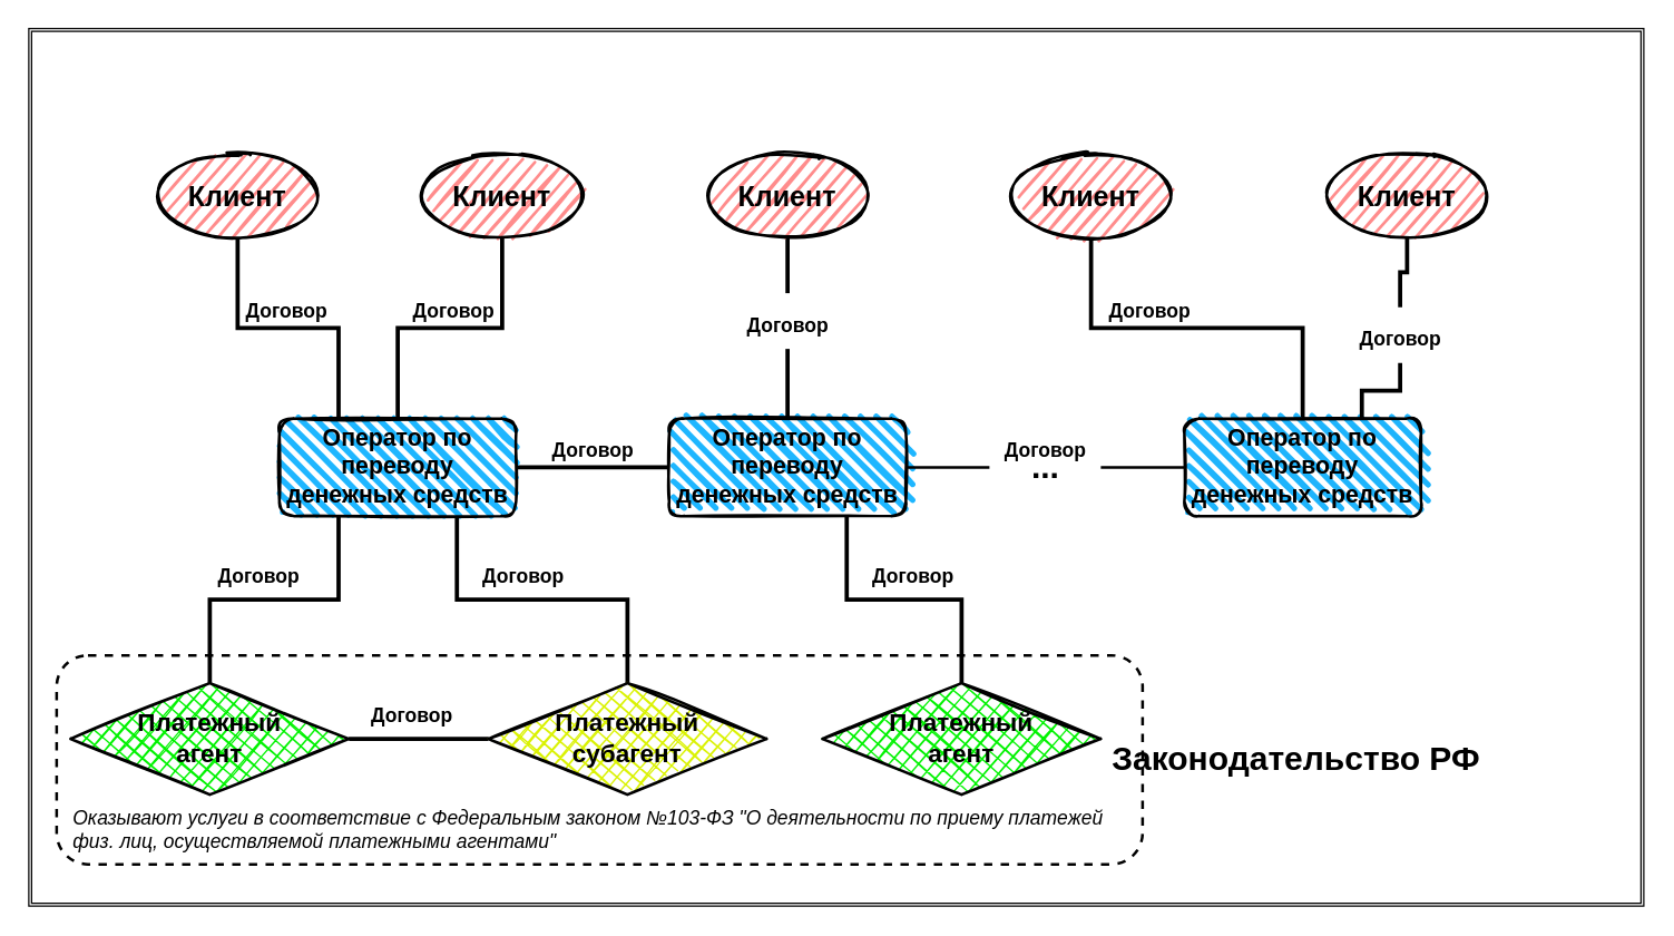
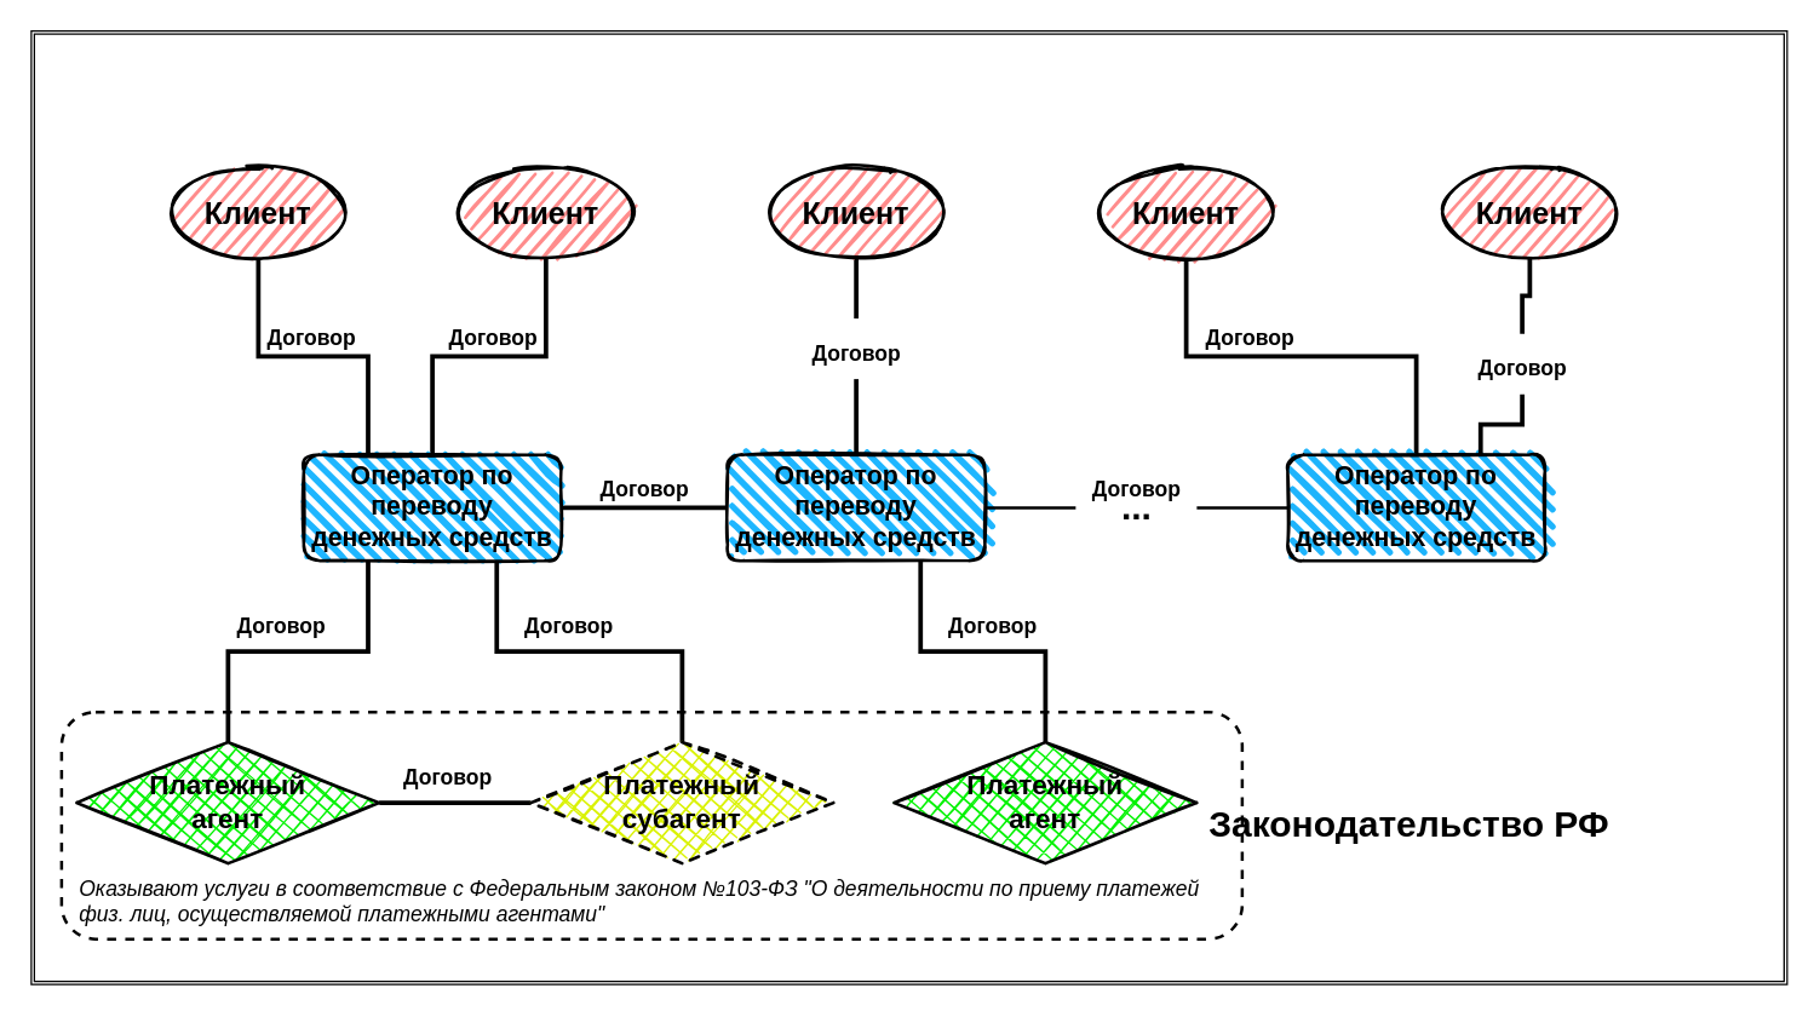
  <mxCell id="0" />
  <mxCell id="1" parent="0" />
  <mxCell id="2" value="" style="shape=ext;double=1;rounded=0;whiteSpace=wrap;html=1;" vertex="1" parent="1"><mxGeometry x="20" y="20" width="1160" height="630" as="geometry" /></mxCell>
  <mxCell id="3" style="edgeStyle=orthogonalEdgeStyle;rounded=0;orthogonalLoop=1;jettySize=auto;html=1;exitX=1;exitY=0.5;exitDx=0;exitDy=0;entryX=0;entryY=0.5;entryDx=0;entryDy=0;endArrow=none;endFill=0;strokeWidth=3;" edge="1" parent="1" source="6" target="9"><mxGeometry relative="1" as="geometry" /></mxCell>
  <mxCell id="4" style="edgeStyle=orthogonalEdgeStyle;rounded=0;orthogonalLoop=1;jettySize=auto;html=1;exitX=0.25;exitY=0;exitDx=0;exitDy=0;entryX=0.5;entryY=1;entryDx=0;entryDy=0;endArrow=none;endFill=0;strokeWidth=3;" edge="1" parent="1" source="6" target="17"><mxGeometry relative="1" as="geometry" /></mxCell>
  <mxCell id="5" style="edgeStyle=orthogonalEdgeStyle;rounded=0;orthogonalLoop=1;jettySize=auto;html=1;exitX=0.5;exitY=0;exitDx=0;exitDy=0;entryX=0.5;entryY=1;entryDx=0;entryDy=0;endArrow=none;endFill=0;strokeWidth=3;" edge="1" parent="1" source="6" target="18"><mxGeometry relative="1" as="geometry" /></mxCell>
  <mxCell id="6" value="&lt;font style=&quot;font-size: 17px;&quot;&gt;&lt;b style=&quot;&quot;&gt;Оператор по переводу денежных средств&lt;/b&gt;&lt;/font&gt;" style="rounded=1;whiteSpace=wrap;html=1;strokeWidth=2;fillWeight=4;hachureGap=8;hachureAngle=45;fillColor=#1EB6FF;sketch=1;" vertex="1" parent="1"><mxGeometry x="200" y="300" width="170" height="70" as="geometry" /></mxCell>
  <mxCell id="7" value="Законодательство РФ" style="text;strokeColor=none;fillColor=none;html=1;fontSize=24;fontStyle=1;verticalAlign=middle;align=center;" vertex="1" parent="1"><mxGeometry x="880" y="525" width="100" height="40" as="geometry" /></mxCell>
  <mxCell id="8" style="edgeStyle=orthogonalEdgeStyle;rounded=0;orthogonalLoop=1;jettySize=auto;html=1;exitX=0.5;exitY=0;exitDx=0;exitDy=0;entryX=0.5;entryY=1;entryDx=0;entryDy=0;endArrow=none;endFill=0;strokeWidth=3;" edge="1" parent="1" source="28" target="19"><mxGeometry relative="1" as="geometry" /></mxCell>
  <mxCell id="9" value="&lt;b style=&quot;border-color: var(--border-color); font-size: 17px;&quot;&gt;Оператор по переводу денежных средств&lt;/b&gt;" style="rounded=1;whiteSpace=wrap;html=1;strokeWidth=2;fillWeight=4;hachureGap=8;hachureAngle=45;fillColor=#1EB6FF;sketch=1;" vertex="1" parent="1"><mxGeometry x="480" y="300" width="170" height="70" as="geometry" /></mxCell>
  <mxCell id="10" style="edgeStyle=orthogonalEdgeStyle;rounded=0;orthogonalLoop=1;jettySize=auto;html=1;exitX=0.5;exitY=0;exitDx=0;exitDy=0;entryX=0.5;entryY=1;entryDx=0;entryDy=0;endArrow=none;endFill=0;strokeWidth=3;" edge="1" parent="1" source="11" target="20"><mxGeometry relative="1" as="geometry" /></mxCell>
  <mxCell id="11" value="&lt;b style=&quot;border-color: var(--border-color); font-size: 17px;&quot;&gt;Оператор по переводу денежных средств&lt;/b&gt;" style="rounded=1;whiteSpace=wrap;html=1;strokeWidth=2;fillWeight=4;hachureGap=8;hachureAngle=45;fillColor=#1EB4FC;sketch=1;" vertex="1" parent="1"><mxGeometry x="850" y="300" width="170" height="70" as="geometry" /></mxCell>
  <mxCell id="12" value="" style="line;strokeWidth=2;html=1;" vertex="1" parent="1"><mxGeometry x="650" y="330" width="60" height="10" as="geometry" /></mxCell>
  <mxCell id="13" value="..." style="text;strokeColor=none;fillColor=none;html=1;fontSize=24;fontStyle=1;verticalAlign=middle;align=center;" vertex="1" parent="1"><mxGeometry x="700" y="315" width="100" height="40" as="geometry" /></mxCell>
  <mxCell id="14" value="" style="line;strokeWidth=2;html=1;" vertex="1" parent="1"><mxGeometry x="790" y="330" width="60" height="10" as="geometry" /></mxCell>
  <mxCell id="15" value="&lt;font style=&quot;font-size: 14px;&quot;&gt;Договор&lt;/font&gt;" style="text;strokeColor=none;fillColor=none;html=1;fontSize=24;fontStyle=1;verticalAlign=middle;align=center;rotation=0;" vertex="1" parent="1"><mxGeometry y="300" width="110" height="40" as="geometry" x="370" /></mxCell>
  <mxCell id="16" value="&lt;font style=&quot;font-size: 14px;&quot;&gt;Договор&lt;/font&gt;" style="text;strokeColor=none;fillColor=none;html=1;fontSize=24;fontStyle=1;verticalAlign=middle;align=center;rotation=0;" vertex="1" parent="1"><mxGeometry x="695" y="300" width="110" height="40" as="geometry" /></mxCell>
  <mxCell id="17" value="&lt;font size=&quot;1&quot; style=&quot;&quot;&gt;&lt;b style=&quot;font-size: 20px;&quot;&gt;Клиент&lt;/b&gt;&lt;/font&gt;" style="ellipse;whiteSpace=wrap;html=1;strokeWidth=2;fillWeight=2;hachureGap=8;fillColor=#FF8C8C;fillStyle=dots;sketch=1;gradientColor=none;" vertex="1" parent="1"><mxGeometry x="110" y="110" width="120" height="60" as="geometry" /></mxCell>
  <mxCell id="18" value="&lt;font size=&quot;1&quot; style=&quot;&quot;&gt;&lt;b style=&quot;font-size: 20px;&quot;&gt;Клиент&lt;/b&gt;&lt;/font&gt;" style="ellipse;whiteSpace=wrap;html=1;strokeWidth=2;fillWeight=2;hachureGap=8;fillColor=#FF8C8C;fillStyle=dots;sketch=1;" vertex="1" parent="1"><mxGeometry x="300" y="110" width="120" height="60" as="geometry" /></mxCell>
  <mxCell id="19" value="&lt;font size=&quot;1&quot; style=&quot;&quot;&gt;&lt;b style=&quot;font-size: 20px;&quot;&gt;Клиент&lt;/b&gt;&lt;/font&gt;" style="ellipse;whiteSpace=wrap;html=1;strokeWidth=2;fillWeight=2;hachureGap=8;fillColor=#FF8C8C;fillStyle=dots;sketch=1;" vertex="1" parent="1"><mxGeometry x="505" y="110" width="120" height="60" as="geometry" /></mxCell>
  <mxCell id="20" value="&lt;font size=&quot;1&quot; style=&quot;&quot;&gt;&lt;b style=&quot;font-size: 20px;&quot;&gt;Клиент&lt;/b&gt;&lt;/font&gt;" style="ellipse;whiteSpace=wrap;html=1;strokeWidth=2;fillWeight=2;hachureGap=8;fillColor=#FF8C8C;fillStyle=dots;sketch=1;" vertex="1" parent="1"><mxGeometry x="723" y="110" width="120" height="60" as="geometry" /></mxCell>
  <mxCell id="21" style="edgeStyle=orthogonalEdgeStyle;rounded=0;orthogonalLoop=1;jettySize=auto;html=1;exitX=0.5;exitY=1;exitDx=0;exitDy=0;endArrow=none;endFill=0;strokeWidth=3;" edge="1" parent="1" source="22" target="31"><mxGeometry relative="1" as="geometry" /></mxCell>
  <mxCell id="22" value="&lt;font size=&quot;1&quot; style=&quot;&quot;&gt;&lt;b style=&quot;font-size: 20px;&quot;&gt;Клиент&lt;/b&gt;&lt;/font&gt;" style="ellipse;whiteSpace=wrap;html=1;strokeWidth=2;fillWeight=2;hachureGap=8;fillColor=#FF8C8C;fillStyle=dots;sketch=1;" vertex="1" parent="1"><mxGeometry x="950" y="110" width="120" height="60" as="geometry" /></mxCell>
  <mxCell id="23" style="edgeStyle=orthogonalEdgeStyle;rounded=0;orthogonalLoop=1;jettySize=auto;html=1;exitX=0.5;exitY=0;exitDx=0;exitDy=0;entryX=0.25;entryY=1;entryDx=0;entryDy=0;endArrow=none;endFill=0;strokeWidth=3;" edge="1" parent="1" source="24" target="6"><mxGeometry relative="1" as="geometry" /></mxCell>
  <mxCell id="24" value="&lt;font style=&quot;font-size: 18px;&quot;&gt;&lt;b&gt;Платежный&lt;br&gt;агент&lt;/b&gt;&lt;/font&gt;" style="rhombus;whiteSpace=wrap;html=1;strokeWidth=2;fillWeight=-1;hachureGap=8;fillStyle=cross-hatch;fillColor=#00F200;sketch=1;" vertex="1" parent="1"><mxGeometry x="50" y="490" width="200" height="80" as="geometry" /></mxCell>
  <mxCell id="25" value="&lt;font style=&quot;font-size: 14px;&quot;&gt;Договор&lt;/font&gt;" style="text;strokeColor=none;fillColor=none;html=1;fontSize=24;fontStyle=1;verticalAlign=middle;align=center;rotation=0;" vertex="1" parent="1"><mxGeometry x="150" y="200" width="110" height="40" as="geometry" /></mxCell>
  <mxCell id="26" value="&lt;font style=&quot;font-size: 14px;&quot;&gt;Договор&lt;/font&gt;" style="text;strokeColor=none;fillColor=none;html=1;fontSize=24;fontStyle=1;verticalAlign=middle;align=center;rotation=0;" vertex="1" parent="1"><mxGeometry x="270" y="200" width="110" height="40" as="geometry" /></mxCell>
  <mxCell id="27" value="" style="edgeStyle=orthogonalEdgeStyle;rounded=0;orthogonalLoop=1;jettySize=auto;html=1;exitX=0.5;exitY=0;exitDx=0;exitDy=0;entryX=0.5;entryY=1;entryDx=0;entryDy=0;endArrow=none;endFill=0;strokeWidth=3;" edge="1" parent="1" source="9" target="28"><mxGeometry relative="1" as="geometry"><mxPoint x="565" y="300" as="sourcePoint" /><mxPoint x="565" y="170" as="targetPoint" /></mxGeometry></mxCell>
  <mxCell id="28" value="&lt;font style=&quot;font-size: 14px;&quot;&gt;Договор&lt;/font&gt;" style="text;strokeColor=none;fillColor=none;html=1;fontSize=24;fontStyle=1;verticalAlign=middle;align=center;rotation=0;" vertex="1" parent="1"><mxGeometry x="510" y="210" width="110" height="40" as="geometry" /></mxCell>
  <mxCell id="29" value="&lt;font style=&quot;font-size: 14px;&quot;&gt;Договор&lt;/font&gt;" style="text;strokeColor=none;fillColor=none;html=1;fontSize=24;fontStyle=1;verticalAlign=middle;align=center;rotation=0;" vertex="1" parent="1"><mxGeometry x="770" y="200" width="110" height="40" as="geometry" /></mxCell>
  <mxCell id="30" value="" style="edgeStyle=orthogonalEdgeStyle;rounded=0;orthogonalLoop=1;jettySize=auto;html=1;exitX=0.75;exitY=0;exitDx=0;exitDy=0;entryX=0.5;entryY=1;entryDx=0;entryDy=0;endArrow=none;endFill=0;strokeWidth=3;" edge="1" parent="1" source="11" target="31"><mxGeometry relative="1" as="geometry"><mxPoint x="978" y="300" as="sourcePoint" /><mxPoint x="1010" y="170" as="targetPoint" /></mxGeometry></mxCell>
  <mxCell id="31" value="&lt;font style=&quot;font-size: 14px;&quot;&gt;Договор&lt;/font&gt;" style="text;strokeColor=none;fillColor=none;html=1;fontSize=24;fontStyle=1;verticalAlign=middle;align=center;rotation=0;" vertex="1" parent="1"><mxGeometry x="950" y="220" width="110" height="40" as="geometry" /></mxCell>
  <mxCell id="32" style="edgeStyle=orthogonalEdgeStyle;rounded=0;orthogonalLoop=1;jettySize=auto;html=1;entryX=0.75;entryY=1;entryDx=0;entryDy=0;endArrow=none;endFill=0;strokeWidth=3;" edge="1" parent="1" source="34" target="6"><mxGeometry relative="1" as="geometry" /></mxCell>
  <mxCell id="33" style="edgeStyle=orthogonalEdgeStyle;rounded=0;orthogonalLoop=1;jettySize=auto;html=1;exitX=0;exitY=0.5;exitDx=0;exitDy=0;entryX=1;entryY=0.5;entryDx=0;entryDy=0;endArrow=none;endFill=0;strokeWidth=3;" edge="1" parent="1" source="34" target="24"><mxGeometry relative="1" as="geometry" /></mxCell>
- <mxCell id="34" value="&lt;font style=&quot;font-size: 18px;&quot;&gt;&lt;b&gt;Платежный&lt;br&gt;субагент&lt;/b&gt;&lt;/font&gt;" style="rhombus;whiteSpace=wrap;html=1;strokeWidth=2;fillWeight=-1;hachureGap=8;fillStyle=cross-hatch;fillColor=#DAF202;sketch=1;" vertex="1" parent="1"><mxGeometry x="350" y="490" width="200" height="80" as="geometry" /></mxCell>
+ <mxCell id="34" value="&lt;font style=&quot;font-size: 18px;&quot;&gt;&lt;b&gt;Платежный&lt;br&gt;субагент&lt;/b&gt;&lt;/font&gt;" style="rhombus;whiteSpace=wrap;html=1;strokeWidth=2;fillWeight=-1;hachureGap=8;fillStyle=cross-hatch;fillColor=#DAF202;sketch=1;dashed=1;" vertex="1" parent="1"><mxGeometry x="350" y="490" width="200" height="80" as="geometry" /></mxCell>
  <mxCell id="35" style="edgeStyle=orthogonalEdgeStyle;rounded=0;orthogonalLoop=1;jettySize=auto;html=1;exitX=0.5;exitY=0;exitDx=0;exitDy=0;entryX=0.75;entryY=1;entryDx=0;entryDy=0;endArrow=none;endFill=0;strokeWidth=3;" edge="1" parent="1" source="36" target="9"><mxGeometry relative="1" as="geometry" /></mxCell>
  <mxCell id="36" value="&lt;font style=&quot;font-size: 18px;&quot;&gt;&lt;b&gt;Платежный&lt;br&gt;агент&lt;/b&gt;&lt;/font&gt;" style="rhombus;whiteSpace=wrap;html=1;strokeWidth=2;fillWeight=-1;hachureGap=8;fillStyle=cross-hatch;fillColor=#00F200;sketch=1;" vertex="1" parent="1"><mxGeometry x="590" y="490" width="200" height="80" as="geometry" /></mxCell>
  <mxCell id="37" value="&lt;font style=&quot;font-size: 14px;&quot;&gt;Договор&lt;/font&gt;" style="text;strokeColor=none;fillColor=none;html=1;fontSize=24;fontStyle=1;verticalAlign=middle;align=center;rotation=0;" vertex="1" parent="1"><mxGeometry x="320" y="390" width="110" height="40" as="geometry" /></mxCell>
  <mxCell id="38" value="&lt;font style=&quot;font-size: 14px;&quot;&gt;Договор&lt;/font&gt;" style="text;strokeColor=none;fillColor=none;html=1;fontSize=24;fontStyle=1;verticalAlign=middle;align=center;rotation=0;" vertex="1" parent="1"><mxGeometry x="130" y="390" width="110" height="40" as="geometry" /></mxCell>
  <mxCell id="39" value="&lt;font style=&quot;font-size: 14px;&quot;&gt;Договор&lt;/font&gt;" style="text;strokeColor=none;fillColor=none;html=1;fontSize=24;fontStyle=1;verticalAlign=middle;align=center;rotation=0;" vertex="1" parent="1"><mxGeometry x="240" y="490" width="110" height="40" as="geometry" /></mxCell>
  <mxCell id="40" value="&lt;font style=&quot;font-size: 14px;&quot;&gt;Договор&lt;/font&gt;" style="text;strokeColor=none;fillColor=none;html=1;fontSize=24;fontStyle=1;verticalAlign=middle;align=center;rotation=0;" vertex="1" parent="1"><mxGeometry x="600" y="390" width="110" height="40" as="geometry" /></mxCell>
  <mxCell id="41" value="" style="rounded=1;whiteSpace=wrap;html=1;fillColor=none;dashed=1;strokeWidth=2;" vertex="1" parent="1"><mxGeometry x="40" y="470" width="780" height="150" as="geometry" /></mxCell>
  <mxCell id="42" value="&lt;i&gt;Оказывают услуги в соответствие с Федеральным законом №103-ФЗ &quot;О деятельности по приему платежей физ. лиц, осуществляемой платежными агентами&quot;&lt;/i&gt;" style="text;strokeColor=none;fillColor=none;html=1;fontSize=14;fontStyle=0;verticalAlign=middle;align=left;whiteSpace=wrap;" vertex="1" parent="1"><mxGeometry x="50" y="570" width="760" height="50" as="geometry" /></mxCell>
